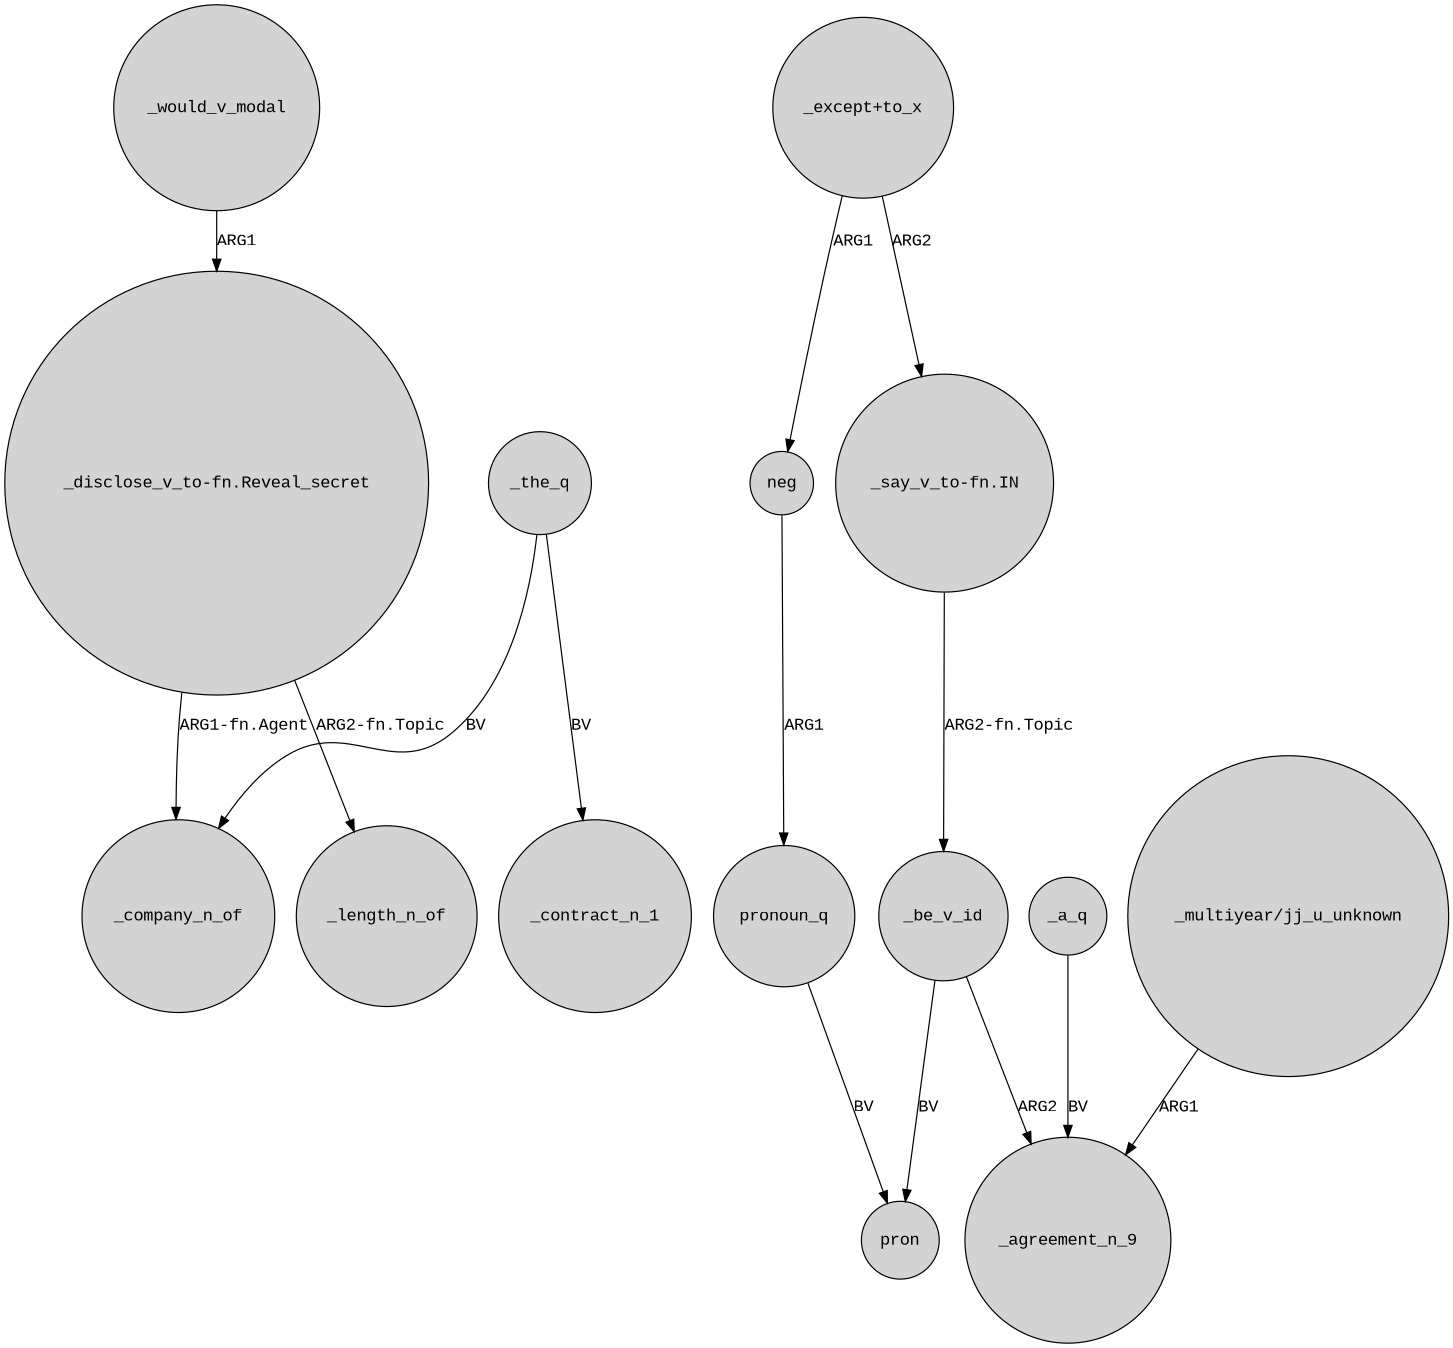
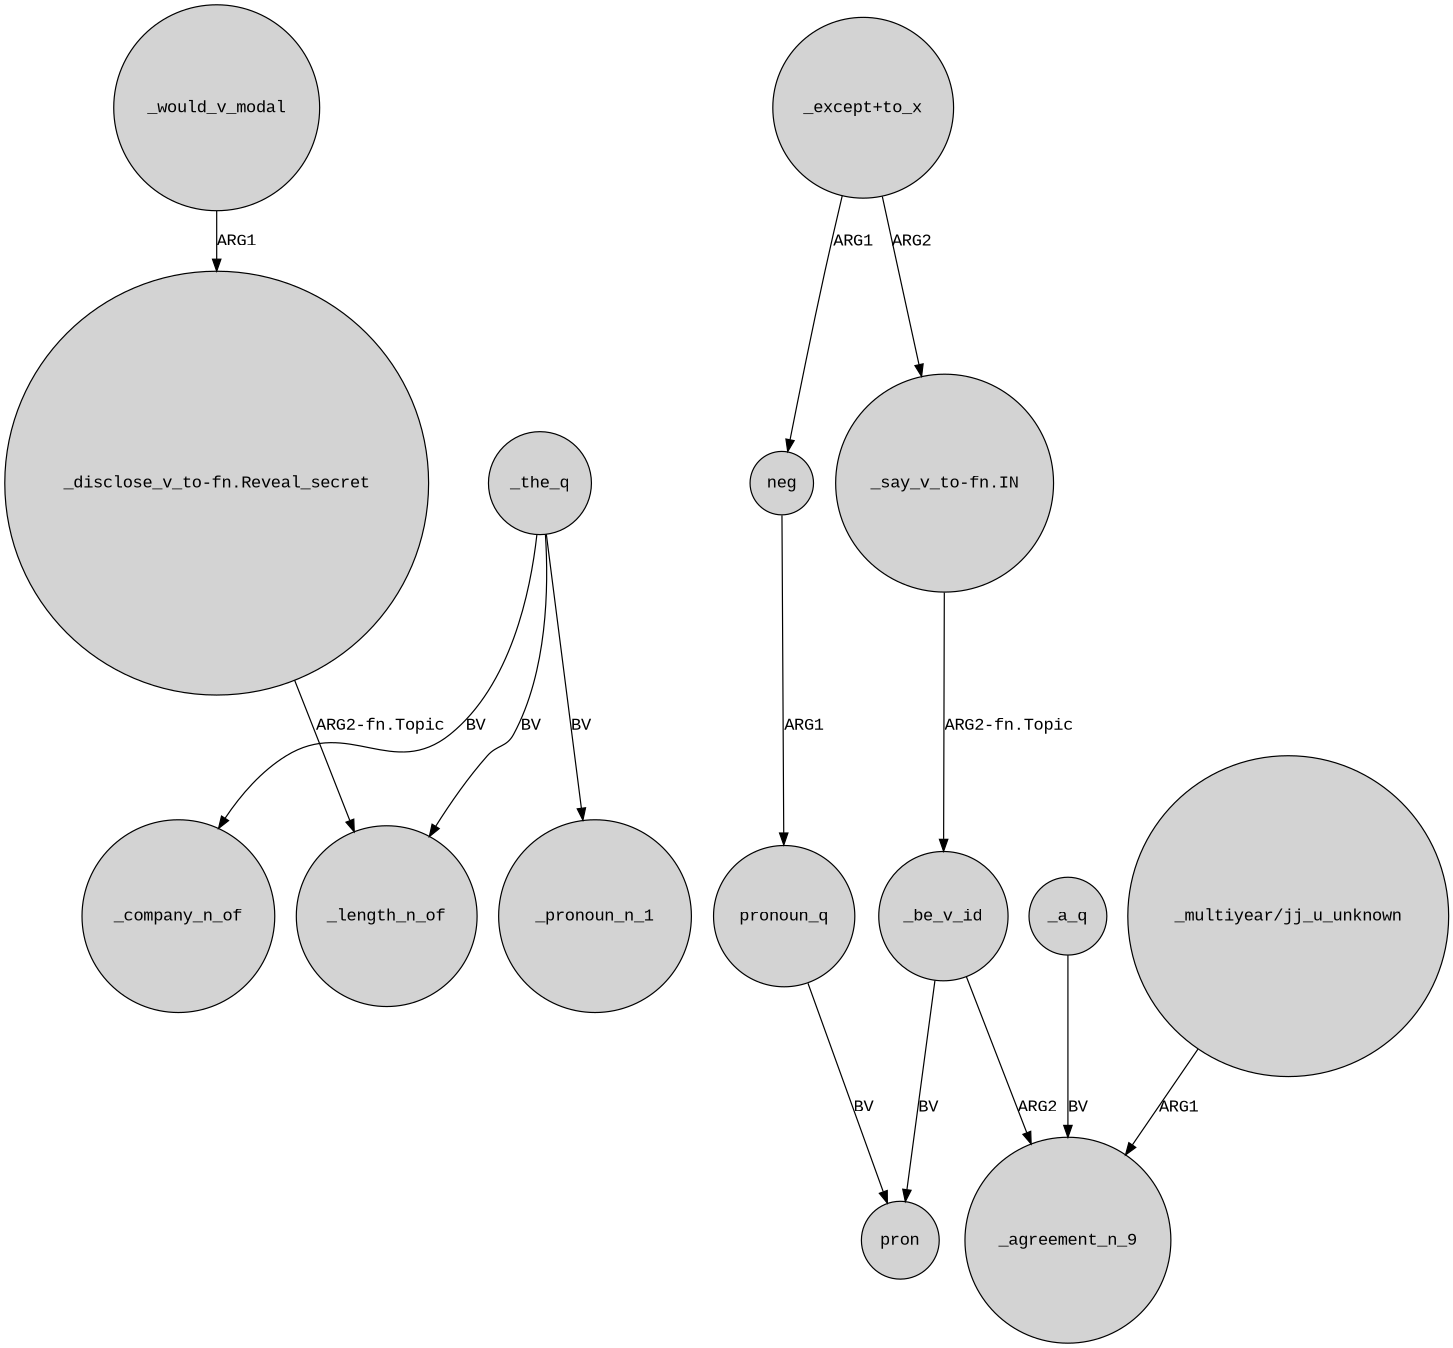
  digraph {
    fontname="Liberation Mono"
    node [fontname="Liberation Mono" shape=circle style=filled]
    edge [fontname="Liberation Mono"]
    "_disclose_v_to-fn.Reveal_secret"
    _company_n_of
    _length_n_of
    "_except+to_x"
    "_say_v_to-fn.IN"
    neg
    _be_v_id
    pronoun_q
    n9 [label=_agreement_n_9]
    pron
    _the_q
-   _contract_n_1
+   _contract_n_1 [label=_pronoun_n_1]
    _would_v_modal
    "_multiyear/jj_u_unknown"
    _a_q
-   "_disclose_v_to-fn.Reveal_secret" -> _company_n_of [label="ARG1-fn.Agent"]
    "_disclose_v_to-fn.Reveal_secret" -> _length_n_of [label="ARG2-fn.Topic"]
    "_except+to_x" -> "_say_v_to-fn.IN" [label=ARG2]
    "_except+to_x" -> neg [label=ARG1]
    "_say_v_to-fn.IN" -> _be_v_id [label="ARG2-fn.Topic"]
    neg -> pronoun_q [label=ARG1]
    _be_v_id -> n9 [label=ARG2]
    _be_v_id -> pron [label=BV]
    pronoun_q -> pron [label=BV]
    _the_q -> _company_n_of [label=BV]
+   _the_q -> _length_n_of [label=BV]
    _the_q -> _contract_n_1 [label=BV]
    _would_v_modal -> "_disclose_v_to-fn.Reveal_secret" [label=ARG1]
    "_multiyear/jj_u_unknown" -> n9 [label=ARG1]
    _a_q -> n9 [label=BV]
  }
